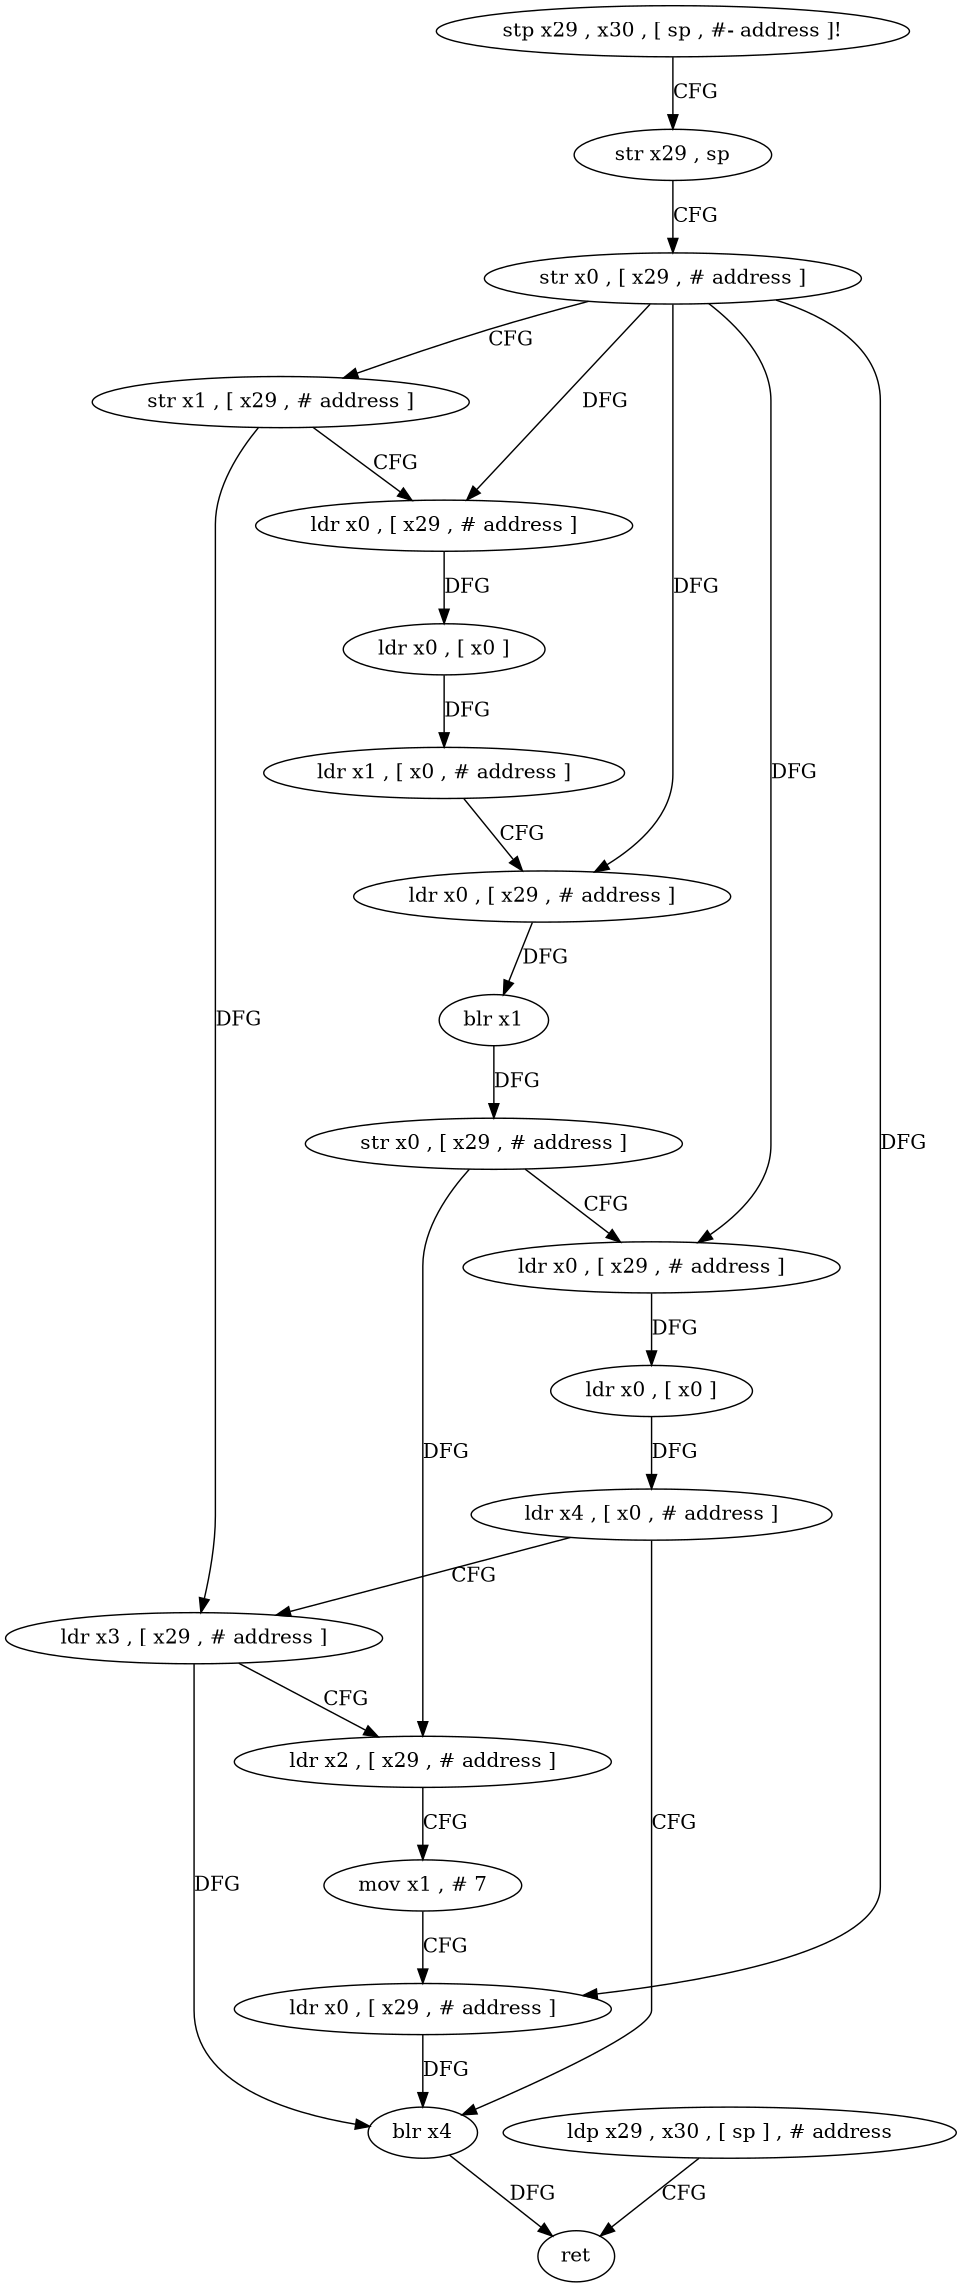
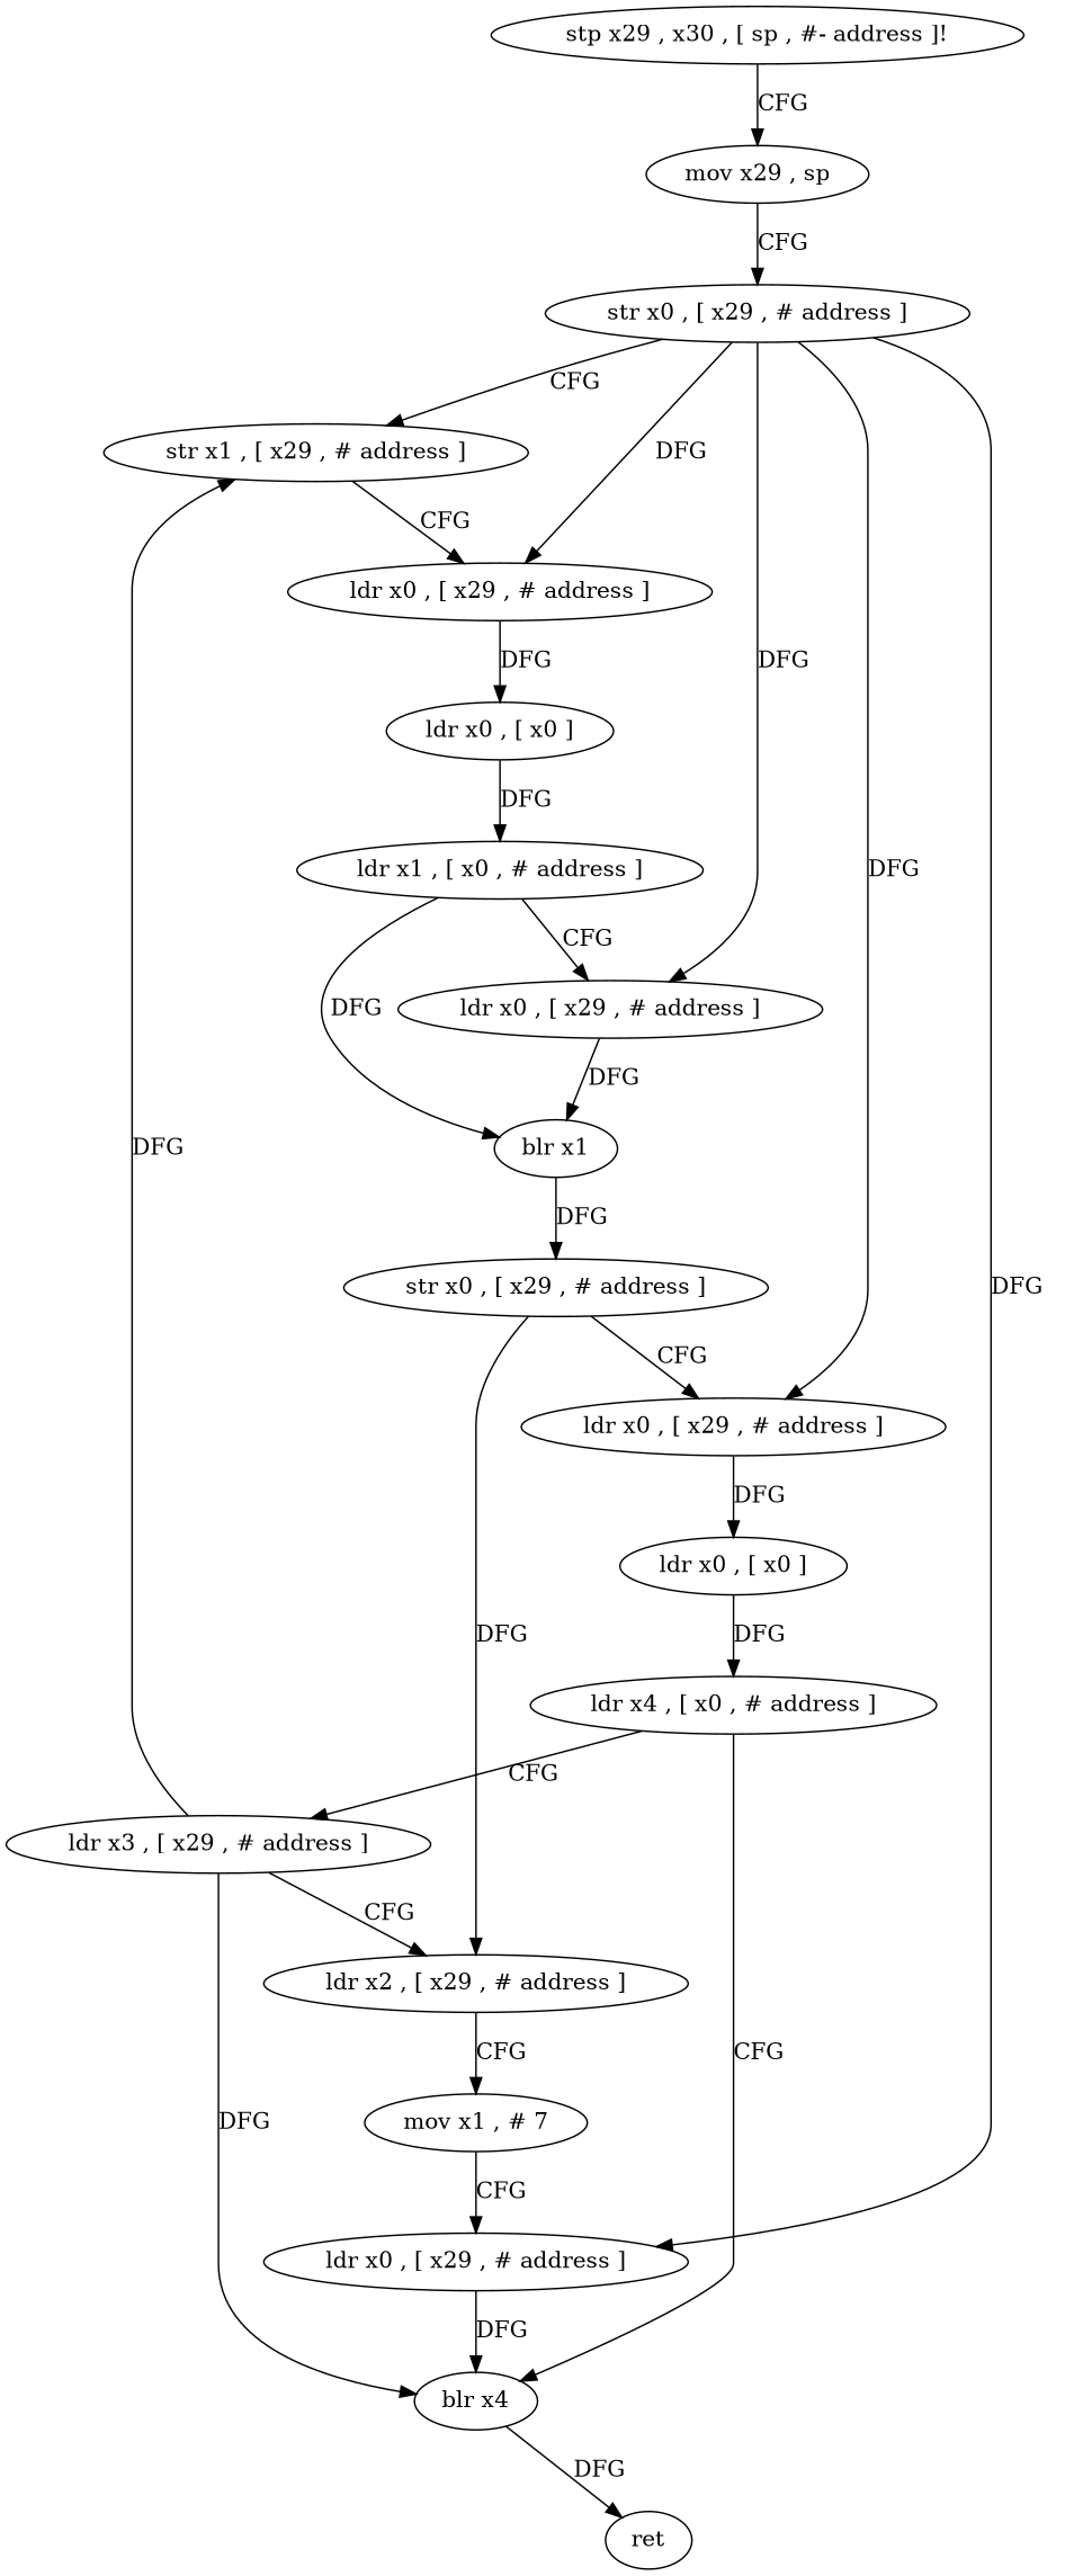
  digraph {
    n1 [label="stp x29 , x30 , [ sp , #- address ]!"]
-   n2 [label="str x29 , sp"]
+   n2 [label="mov x29 , sp"]
    n3 [label="str x0 , [ x29 , # address ]"]
    n4 [label="str x1 , [ x29 , # address ]"]
    n5 [label="ldr x0 , [ x29 , # address ]"]
    n6 [label="ldr x0 , [ x29 , # address ]"]
    n7 [label="ldr x0 , [ x29 , # address ]"]
    n8 [label="ldr x0 , [ x29 , # address ]"]
    n9 [label="ldr x3 , [ x29 , # address ]"]
    n10 [label="ldr x0 , [ x0 ]"]
    n11 [label="blr x1"]
    n12 [label="ldr x0 , [ x0 ]"]
    n13 [label="blr x4"]
    n14 [label="ldr x2 , [ x29 , # address ]"]
    n15 [label="ldr x1 , [ x0 , # address ]"]
    n16 [label="str x0 , [ x29 , # address ]"]
    n17 [label="mov x1 , # 7"]
    n18 [label="ldr x4 , [ x0 , # address ]"]
    n19 [label=ret]
-   n20 [label="ldp x29 , x30 , [ sp ] , # address"]
    n1 -> n2 [label=CFG]
    n2 -> n3 [label=CFG]
    n3 -> n4 [label=CFG]
    n3 -> n5 [label=DFG]
    n3 -> n6 [label=DFG]
    n3 -> n7 [label=DFG]
    n3 -> n8 [label=DFG]
    n4 -> n5 [label=CFG]
-   n4 -> n9 [label=DFG]
+   n9 -> n4 [label=DFG]
    n5 -> n10 [label=DFG]
    n6 -> n11 [label=DFG]
    n7 -> n12 [label=DFG]
    n8 -> n13 [label=DFG]
    n9 -> n13 [label=DFG]
    n9 -> n14 [label=CFG]
    n10 -> n15 [label=DFG]
    n11 -> n16 [label=DFG]
    n12 -> n18 [label=DFG]
    n13 -> n19 [label=DFG]
    n14 -> n17 [label=CFG]
    n15 -> n6 [label=CFG]
+   n15 -> n11 [label=DFG]
    n16 -> n7 [label=CFG]
    n16 -> n14 [label=DFG]
    n17 -> n8 [label=CFG]
    n18 -> n9 [label=CFG]
    n18 -> n13 [label=CFG]
-   n20 -> n19 [label=CFG]
  }
